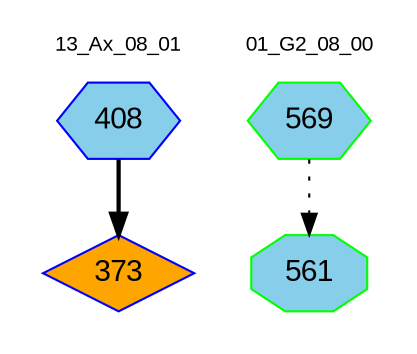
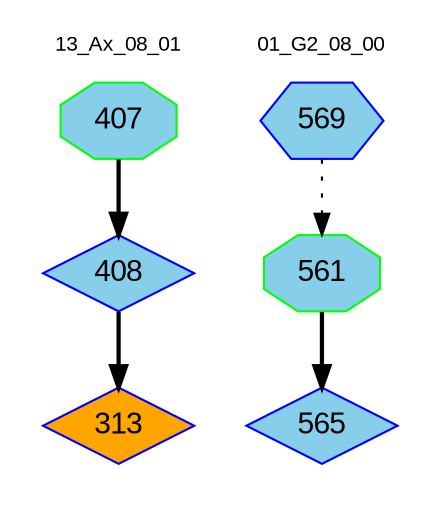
  digraph {
    fontname="Liberation Sans"
    node [color=green fillcolor=skyblue fontname="Liberation Sans" shape=octagon style=filled]
    edge [color=black fontname="Liberation Sans" style=bold]
-   n2 [color=blue label=408 shape=hexagon]
-   n3 [color=blue fillcolor=orange label=373 shape=diamond]
-   n4 [label=569 shape=hexagon]
+   n1 [label=407]
+   n2 [color=blue label=408 shape=diamond]
+   n3 [color=blue fillcolor=orange label=313 shape=diamond]
+   n4 [color=blue label=569 shape=hexagon]
    n5 [label=561]
+   n6 [color=blue label=565 shape=diamond]
    subgraph cluster_1 {
      color=white
      fontsize=10
      label="13_Ax_08_01"
+     n1
      n2
      n3
    }
    subgraph cluster_2 {
      color=white
      fontsize=10
      label="01_G2_08_00"
      n4
      n5
+     n6
    }
+   n1 -> n2
    n2 -> n3
    n4 -> n5 [style=dotted]
+   n5 -> n6
  }
